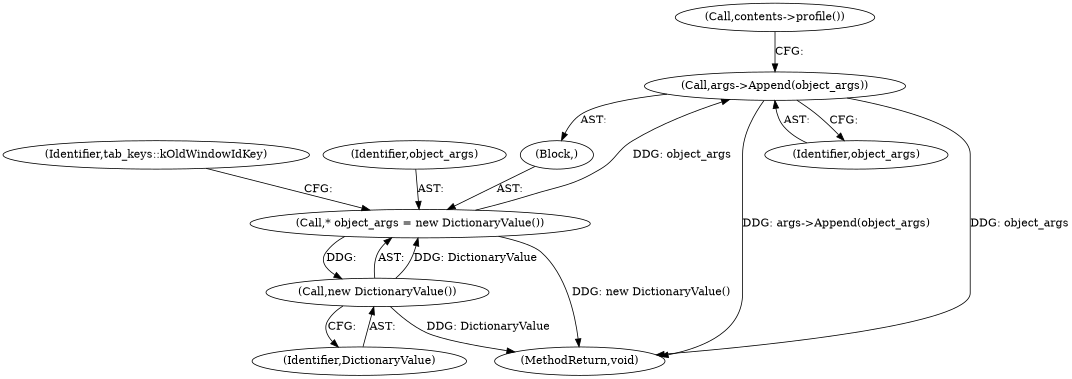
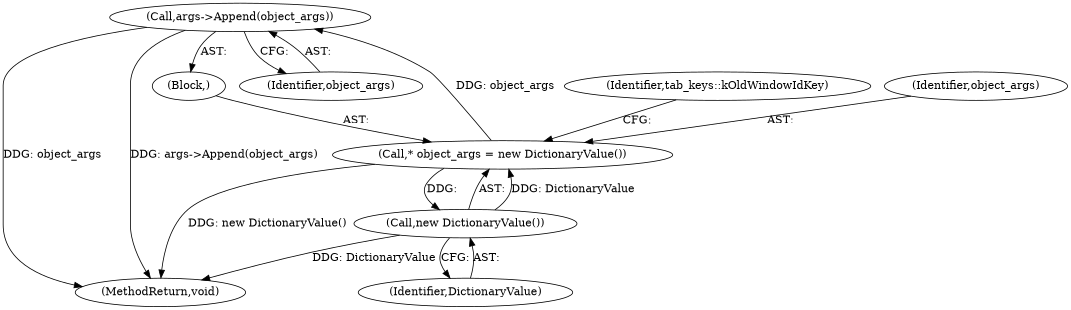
  digraph {
    n1 [label="(Call,args->Append(object_args))"]
    n2 [label="(MethodReturn,void)"]
    n3 [label="(Block,)"]
    n4 [label="(Identifier,object_args)"]
    n5 [label="(Call,* object_args = new DictionaryValue())"]
    n6 [label="(Call,new DictionaryValue())"]
    n7 [label="(Identifier,DictionaryValue)"]
    n8 [label="(Identifier,tab_keys::kOldWindowIdKey)"]
-   n9 [label="(Call,contents->profile())"]
    n10 [label="(Identifier,object_args)"]
    n1 -> n2 [label="DDG: object_args"]
    n1 -> n2 [label="DDG: args->Append(object_args)"]
    n1 -> n3 [label="AST: "]
    n1 -> n4 [label="CFG: "]
    n3 -> n5 [label="AST: "]
    n4 -> n1 [label="AST: "]
    n5 -> n1 [label="DDG: object_args"]
    n5 -> n2 [label="DDG: new DictionaryValue()"]
    n5 -> n6 [label="DDG: "]
    n6 -> n2 [label="DDG: DictionaryValue"]
    n6 -> n5 [label="AST: "]
    n6 -> n5 [label="DDG: DictionaryValue"]
    n6 -> n7 [label="CFG: "]
    n7 -> n6 [label="AST: "]
    n8 -> n5 [label="CFG: "]
-   n9 -> n1 [label="CFG: "]
    n10 -> n5 [label="AST: "]
  }
